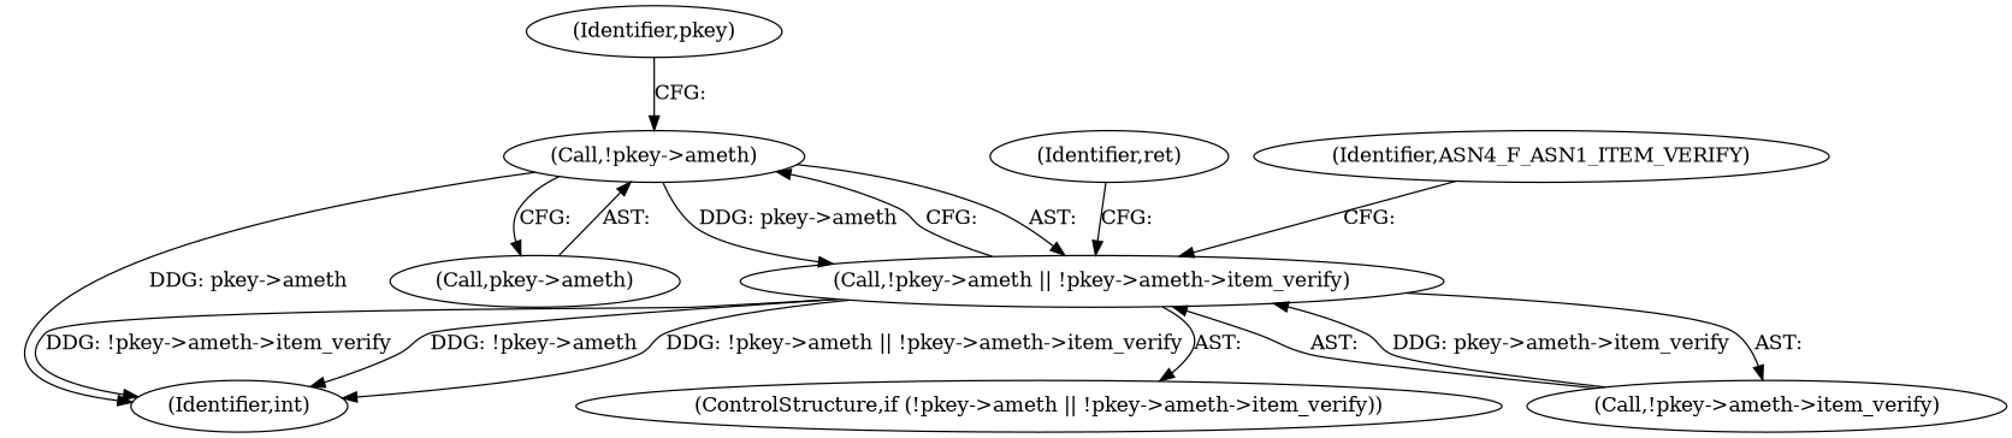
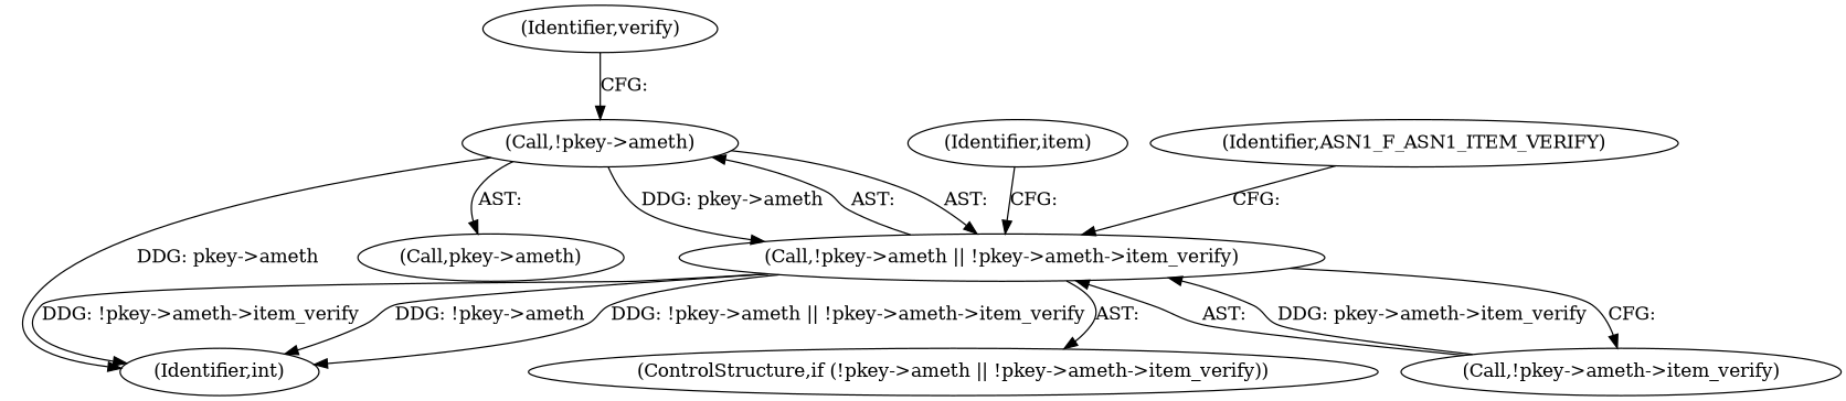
  digraph {
    n1 [label="(Call,!pkey->ameth)"]
    n2 [label="(Call,!pkey->ameth || !pkey->ameth->item_verify)"]
    n3 [label="(Identifier,int)"]
    n4 [label="(Call,pkey->ameth)"]
    n5 [label="(ControlStructure,if (!pkey->ameth || !pkey->ameth->item_verify))"]
    n6 [label="(Call,!pkey->ameth->item_verify)"]
-   n7 [label="(Identifier,pkey)"]
-   n8 [label="(Identifier,ASN4_F_ASN1_ITEM_VERIFY)"]
-   n9 [label="(Identifier,ret)"]
+   n7 [label="(Identifier,verify)"]
+   n8 [label="(Identifier,ASN1_F_ASN1_ITEM_VERIFY)"]
+   n9 [label="(Identifier,item)"]
    n1 -> n2 [label="AST: "]
    n1 -> n2 [label="DDG: pkey->ameth"]
    n1 -> n3 [label="DDG: pkey->ameth"]
-   n1 -> n4 [label="CFG: "]
-   n2 -> n1 [label="CFG: "]
+   n1 -> n4 [label="AST: "]
+   n2 -> n1 [label="AST: "]
    n2 -> n3 [label="DDG: !pkey->ameth"]
    n2 -> n3 [label="DDG: !pkey->ameth || !pkey->ameth->item_verify"]
    n2 -> n3 [label="DDG: !pkey->ameth->item_verify"]
    n2 -> n5 [label="AST: "]
-   n2 -> n6 [label="AST: "]
-   n4 -> n1 [label="AST: "]
+   n2 -> n6 [label="CFG: "]
    n6 -> n2 [label="AST: "]
    n6 -> n2 [label="DDG: pkey->ameth->item_verify"]
    n7 -> n1 [label="CFG: "]
    n8 -> n2 [label="CFG: "]
    n9 -> n2 [label="CFG: "]
  }
